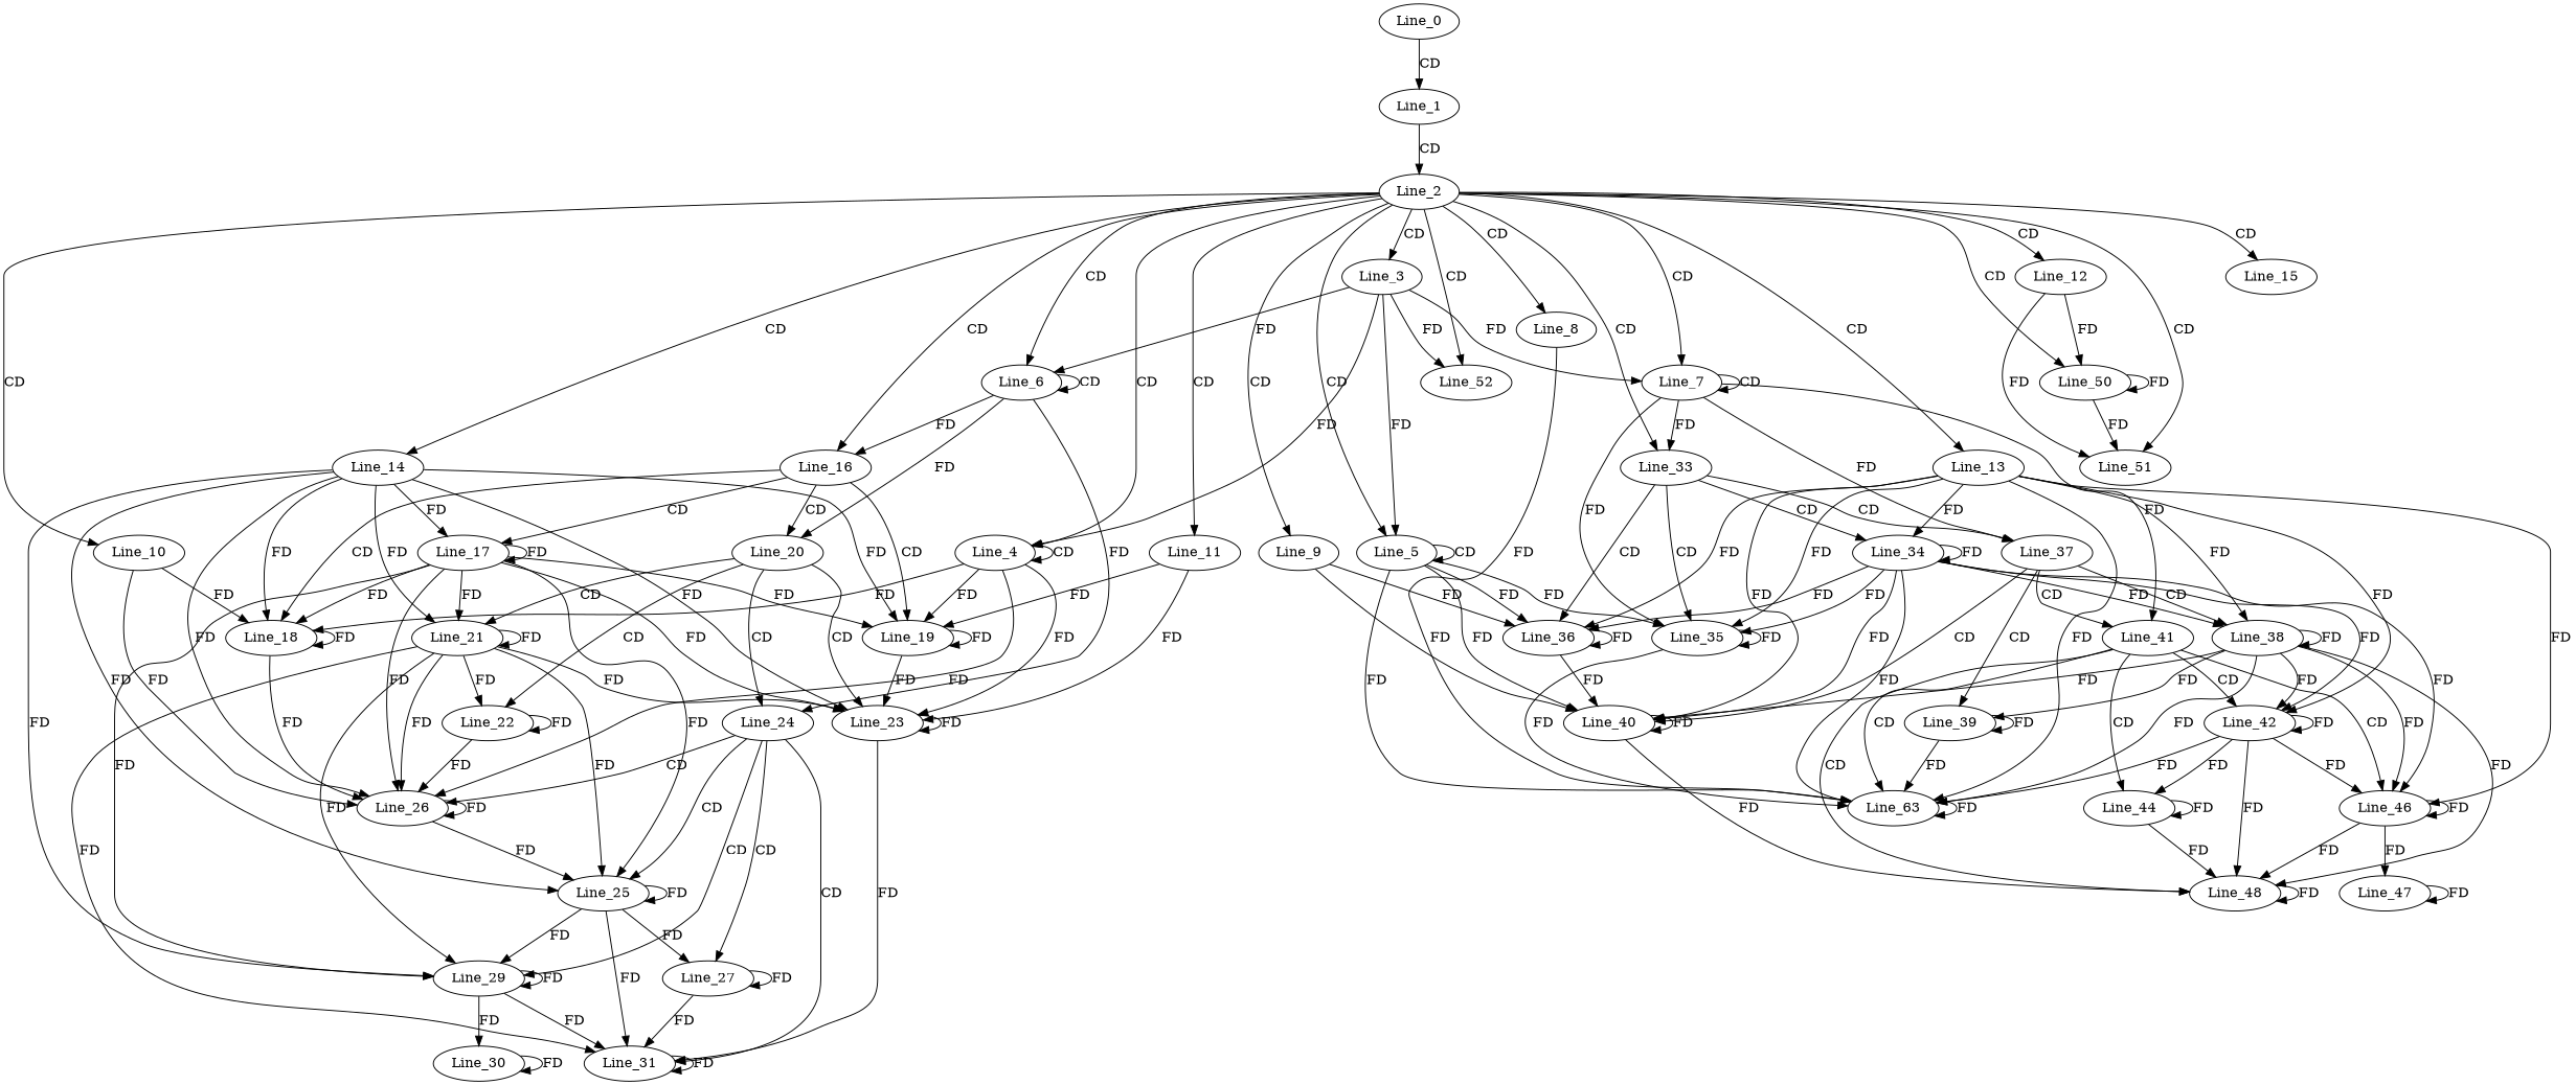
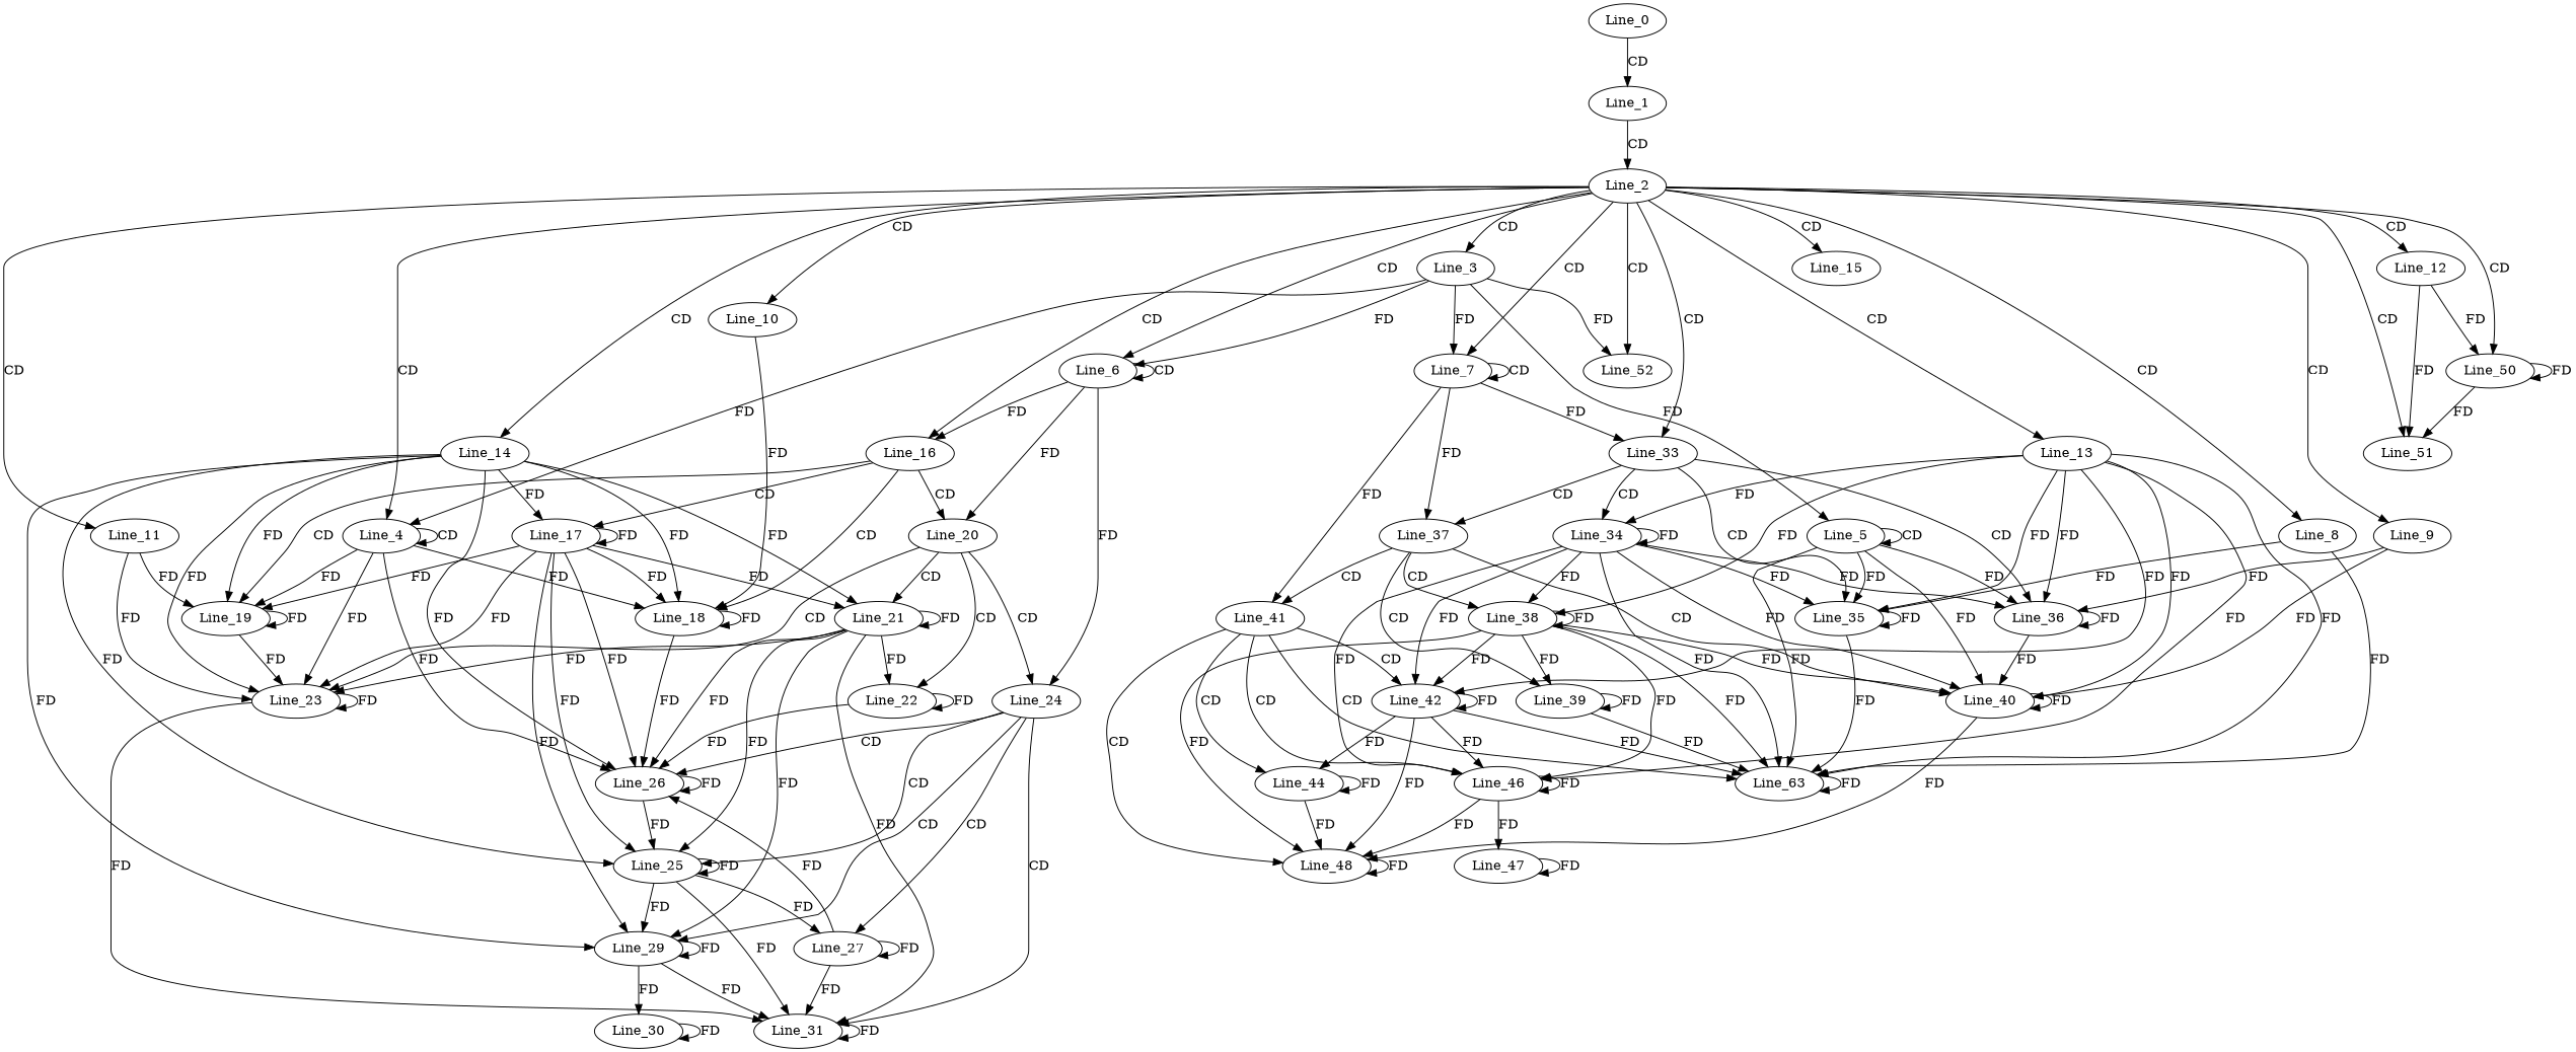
  digraph {
    Line_0
    Line_1
    Line_2
    Line_3
    Line_4
    Line_5
    Line_6
    Line_7
    Line_8
    Line_9
    Line_10
    Line_11
    Line_12
    Line_13
    Line_14
    Line_15
    Line_16
    Line_33
    Line_50
    Line_51
    Line_52
    Line_18
    Line_19
    Line_23
    Line_26
    Line_35
    Line_36
    Line_40
    n29 [label=Line_63]
    Line_20
    Line_24
    Line_37
    Line_41
    Line_34
    Line_38
    Line_42
    Line_46
    Line_17
    Line_21
    Line_25
    Line_29
    Line_31
    Line_48
    Line_22
    Line_27
    Line_39
    Line_44
    Line_47
    Line_30
    Line_0 -> Line_1 [label=CD]
    Line_1 -> Line_2 [label=CD]
    Line_2 -> Line_3 [label=CD]
    Line_2 -> Line_4 [label=CD]
-   Line_2 -> Line_5 [label=CD]
    Line_2 -> Line_6 [label=CD]
    Line_2 -> Line_7 [label=CD]
    Line_2 -> Line_8 [label=CD]
    Line_2 -> Line_9 [label=CD]
    Line_2 -> Line_10 [label=CD]
    Line_2 -> Line_11 [label=CD]
    Line_2 -> Line_12 [label=CD]
    Line_2 -> Line_13 [label=CD]
    Line_2 -> Line_14 [label=CD]
    Line_2 -> Line_15 [label=CD]
    Line_2 -> Line_16 [label=CD]
    Line_2 -> Line_33 [label=CD]
    Line_2 -> Line_50 [label=CD]
    Line_2 -> Line_51 [label=CD]
    Line_2 -> Line_52 [label=CD]
    Line_3 -> Line_4 [label=FD]
    Line_3 -> Line_5 [label=FD]
    Line_3 -> Line_6 [label=FD]
    Line_3 -> Line_7 [label=FD]
    Line_3 -> Line_52 [label=FD]
    Line_4 -> Line_4 [label=CD]
    Line_4 -> Line_18 [label=FD]
    Line_4 -> Line_19 [label=FD]
    Line_4 -> Line_23 [label=FD]
    Line_4 -> Line_26 [label=FD]
    Line_5 -> Line_5 [label=CD]
    Line_5 -> Line_35 [label=FD]
    Line_5 -> Line_36 [label=FD]
    Line_5 -> Line_40 [label=FD]
    Line_5 -> n29 [label=FD]
    Line_6 -> Line_6 [label=CD]
    Line_6 -> Line_16 [label=FD]
    Line_6 -> Line_20 [label=FD]
    Line_6 -> Line_24 [label=FD]
    Line_7 -> Line_7 [label=CD]
    Line_7 -> Line_33 [label=FD]
    Line_7 -> Line_37 [label=FD]
    Line_7 -> Line_41 [label=FD]
-   Line_7 -> Line_35 [label=FD]
+   Line_8 -> Line_35 [label=FD]
    Line_8 -> n29 [label=FD]
    Line_9 -> Line_36 [label=FD]
    Line_9 -> Line_40 [label=FD]
    Line_10 -> Line_18 [label=FD]
-   Line_10 -> Line_26 [label=FD]
+   Line_27 -> Line_26 [label=FD]
    Line_11 -> Line_19 [label=FD]
    Line_11 -> Line_23 [label=FD]
    Line_12 -> Line_50 [label=FD]
    Line_12 -> Line_51 [label=FD]
    Line_13 -> Line_35 [label=FD]
    Line_13 -> Line_36 [label=FD]
    Line_13 -> Line_40 [label=FD]
    Line_13 -> n29 [label=FD]
    Line_13 -> Line_34 [label=FD]
    Line_13 -> Line_38 [label=FD]
    Line_13 -> Line_42 [label=FD]
    Line_13 -> Line_46 [label=FD]
    Line_14 -> Line_18 [label=FD]
    Line_14 -> Line_19 [label=FD]
    Line_14 -> Line_23 [label=FD]
    Line_14 -> Line_26 [label=FD]
    Line_14 -> Line_17 [label=FD]
    Line_14 -> Line_21 [label=FD]
    Line_14 -> Line_25 [label=FD]
    Line_14 -> Line_29 [label=FD]
    Line_16 -> Line_18 [label=CD]
    Line_16 -> Line_19 [label=CD]
    Line_16 -> Line_20 [label=CD]
    Line_16 -> Line_17 [label=CD]
    Line_33 -> Line_35 [label=CD]
    Line_33 -> Line_36 [label=CD]
    Line_33 -> Line_37 [label=CD]
    Line_33 -> Line_34 [label=CD]
    Line_50 -> Line_50 [label=FD]
    Line_50 -> Line_51 [label=FD]
    Line_18 -> Line_18 [label=FD]
    Line_18 -> Line_26 [label=FD]
    Line_19 -> Line_19 [label=FD]
    Line_19 -> Line_23 [label=FD]
    Line_23 -> Line_23 [label=FD]
    Line_23 -> Line_31 [label=FD]
    Line_26 -> Line_26 [label=FD]
    Line_26 -> Line_25 [label=FD]
    Line_35 -> Line_35 [label=FD]
    Line_35 -> n29 [label=FD]
    Line_36 -> Line_36 [label=FD]
    Line_36 -> Line_40 [label=FD]
    Line_40 -> Line_40 [label=FD]
    Line_40 -> Line_48 [label=FD]
    n29 -> n29 [label=FD]
    Line_20 -> Line_23 [label=CD]
    Line_20 -> Line_24 [label=CD]
    Line_20 -> Line_21 [label=CD]
    Line_20 -> Line_22 [label=CD]
    Line_24 -> Line_26 [label=CD]
    Line_24 -> Line_25 [label=CD]
    Line_24 -> Line_29 [label=CD]
    Line_24 -> Line_31 [label=CD]
    Line_24 -> Line_27 [label=CD]
    Line_37 -> Line_40 [label=CD]
    Line_37 -> Line_41 [label=CD]
    Line_37 -> Line_38 [label=CD]
    Line_37 -> Line_39 [label=CD]
    Line_41 -> n29 [label=CD]
    Line_41 -> Line_42 [label=CD]
    Line_41 -> Line_46 [label=CD]
    Line_41 -> Line_48 [label=CD]
    Line_41 -> Line_44 [label=CD]
    Line_34 -> Line_35 [label=FD]
    Line_34 -> Line_36 [label=FD]
    Line_34 -> Line_40 [label=FD]
    Line_34 -> n29 [label=FD]
    Line_34 -> Line_34 [label=FD]
    Line_34 -> Line_38 [label=FD]
    Line_34 -> Line_42 [label=FD]
    Line_34 -> Line_46 [label=FD]
    Line_38 -> Line_40 [label=FD]
    Line_38 -> n29 [label=FD]
    Line_38 -> Line_38 [label=FD]
    Line_38 -> Line_42 [label=FD]
    Line_38 -> Line_46 [label=FD]
    Line_38 -> Line_48 [label=FD]
    Line_38 -> Line_39 [label=FD]
    Line_42 -> n29 [label=FD]
    Line_42 -> Line_42 [label=FD]
    Line_42 -> Line_46 [label=FD]
    Line_42 -> Line_48 [label=FD]
    Line_42 -> Line_44 [label=FD]
    Line_46 -> Line_46 [label=FD]
    Line_46 -> Line_48 [label=FD]
    Line_46 -> Line_47 [label=FD]
    Line_17 -> Line_18 [label=FD]
    Line_17 -> Line_19 [label=FD]
    Line_17 -> Line_23 [label=FD]
    Line_17 -> Line_26 [label=FD]
    Line_17 -> Line_17 [label=FD]
    Line_17 -> Line_21 [label=FD]
    Line_17 -> Line_25 [label=FD]
    Line_17 -> Line_29 [label=FD]
    Line_21 -> Line_23 [label=FD]
    Line_21 -> Line_26 [label=FD]
    Line_21 -> Line_21 [label=FD]
    Line_21 -> Line_25 [label=FD]
    Line_21 -> Line_29 [label=FD]
    Line_21 -> Line_31 [label=FD]
    Line_21 -> Line_22 [label=FD]
    Line_25 -> Line_25 [label=FD]
    Line_25 -> Line_29 [label=FD]
    Line_25 -> Line_31 [label=FD]
    Line_25 -> Line_27 [label=FD]
    Line_29 -> Line_29 [label=FD]
    Line_29 -> Line_31 [label=FD]
    Line_29 -> Line_30 [label=FD]
    Line_31 -> Line_31 [label=FD]
    Line_48 -> Line_48 [label=FD]
    Line_22 -> Line_26 [label=FD]
    Line_22 -> Line_22 [label=FD]
    Line_27 -> Line_31 [label=FD]
    Line_27 -> Line_27 [label=FD]
    Line_39 -> n29 [label=FD]
    Line_39 -> Line_39 [label=FD]
    Line_44 -> Line_48 [label=FD]
    Line_44 -> Line_44 [label=FD]
    Line_47 -> Line_47 [label=FD]
    Line_30 -> Line_30 [label=FD]
  }
